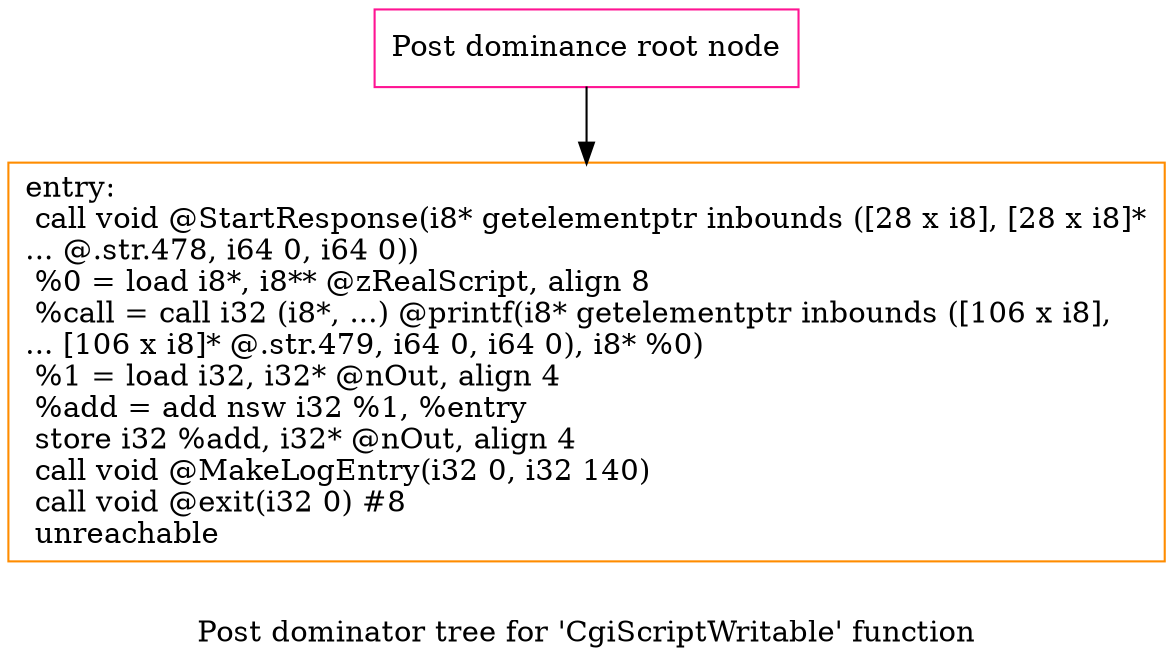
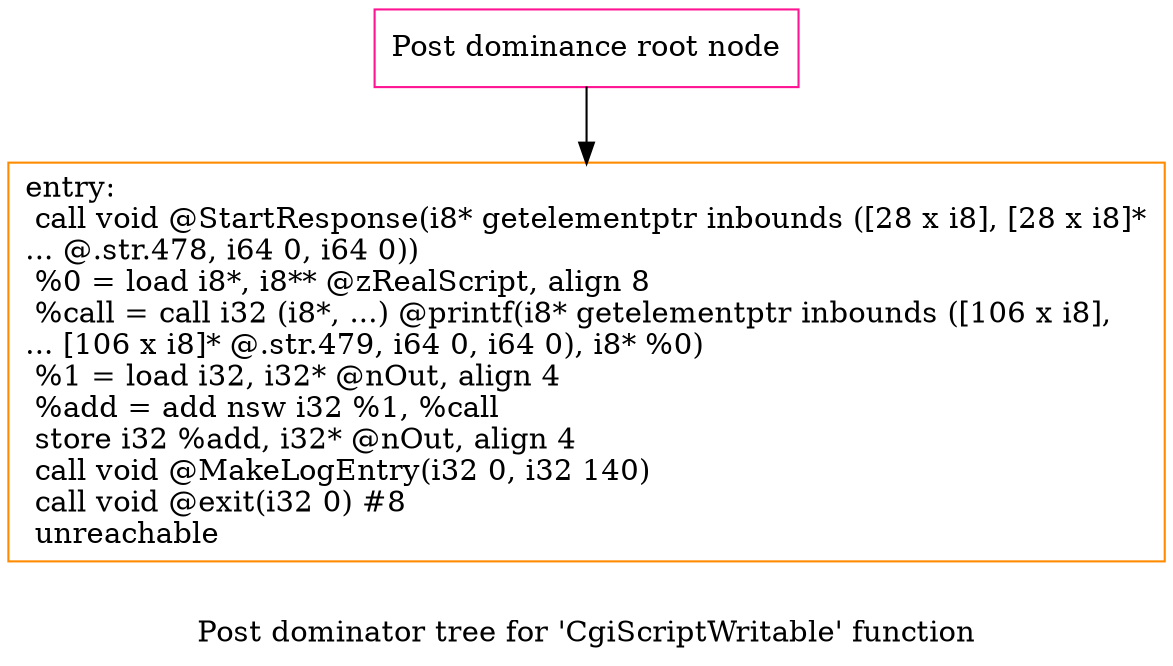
  digraph {
    label="Post dominator tree for 'CgiScriptWritable' function"
    node [shape=record]
    n1 [label="{Post dominance root node}" color=deeppink]
-   n2 [label="{entry:\l  call void @StartResponse(i8* getelementptr inbounds ([28 x i8], [28 x i8]*\l... @.str.478, i64 0, i64 0))\l  %0 = load i8*, i8** @zRealScript, align 8\l  %call = call i32 (i8*, ...) @printf(i8* getelementptr inbounds ([106 x i8],\l... [106 x i8]* @.str.479, i64 0, i64 0), i8* %0)\l  %1 = load i32, i32* @nOut, align 4\l  %add = add nsw i32 %1, %entry\l  store i32 %add, i32* @nOut, align 4\l  call void @MakeLogEntry(i32 0, i32 140)\l  call void @exit(i32 0) #8\l  unreachable\l}" color=darkorange]
+   n2 [label="{entry:\l  call void @StartResponse(i8* getelementptr inbounds ([28 x i8], [28 x i8]*\l... @.str.478, i64 0, i64 0))\l  %0 = load i8*, i8** @zRealScript, align 8\l  %call = call i32 (i8*, ...) @printf(i8* getelementptr inbounds ([106 x i8],\l... [106 x i8]* @.str.479, i64 0, i64 0), i8* %0)\l  %1 = load i32, i32* @nOut, align 4\l  %add = add nsw i32 %1, %call\l  store i32 %add, i32* @nOut, align 4\l  call void @MakeLogEntry(i32 0, i32 140)\l  call void @exit(i32 0) #8\l  unreachable\l}" color=darkorange]
    n1 -> n2 [arrowhead=normal]
  }
